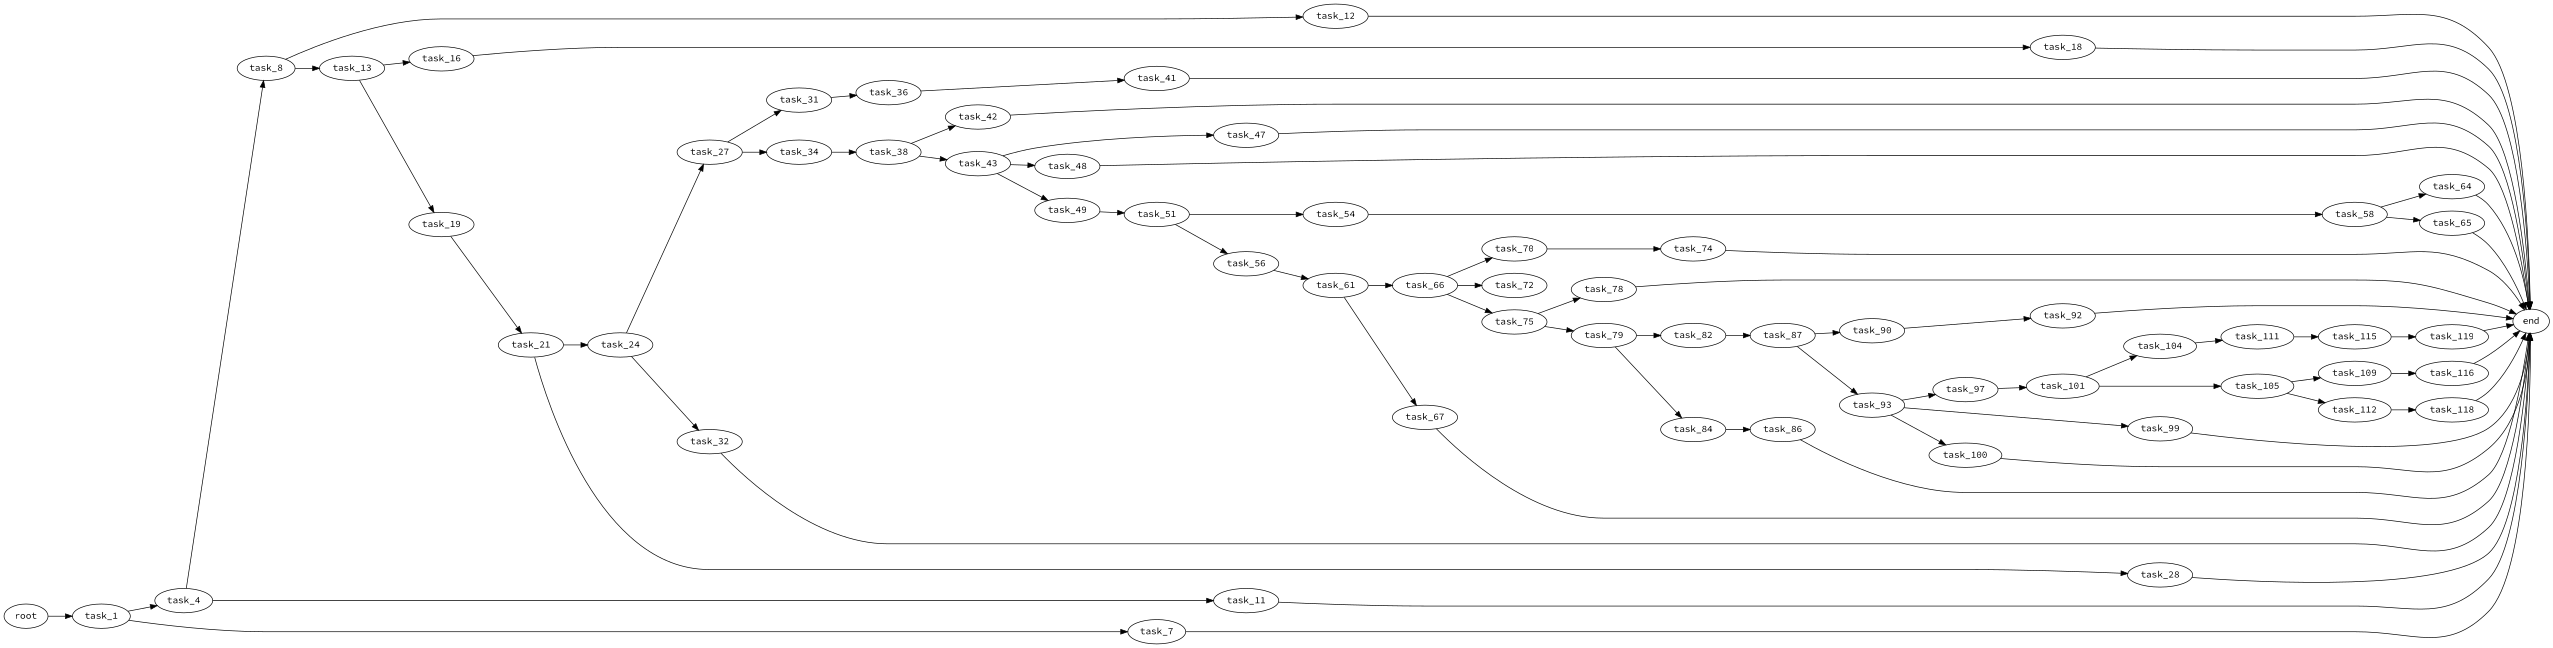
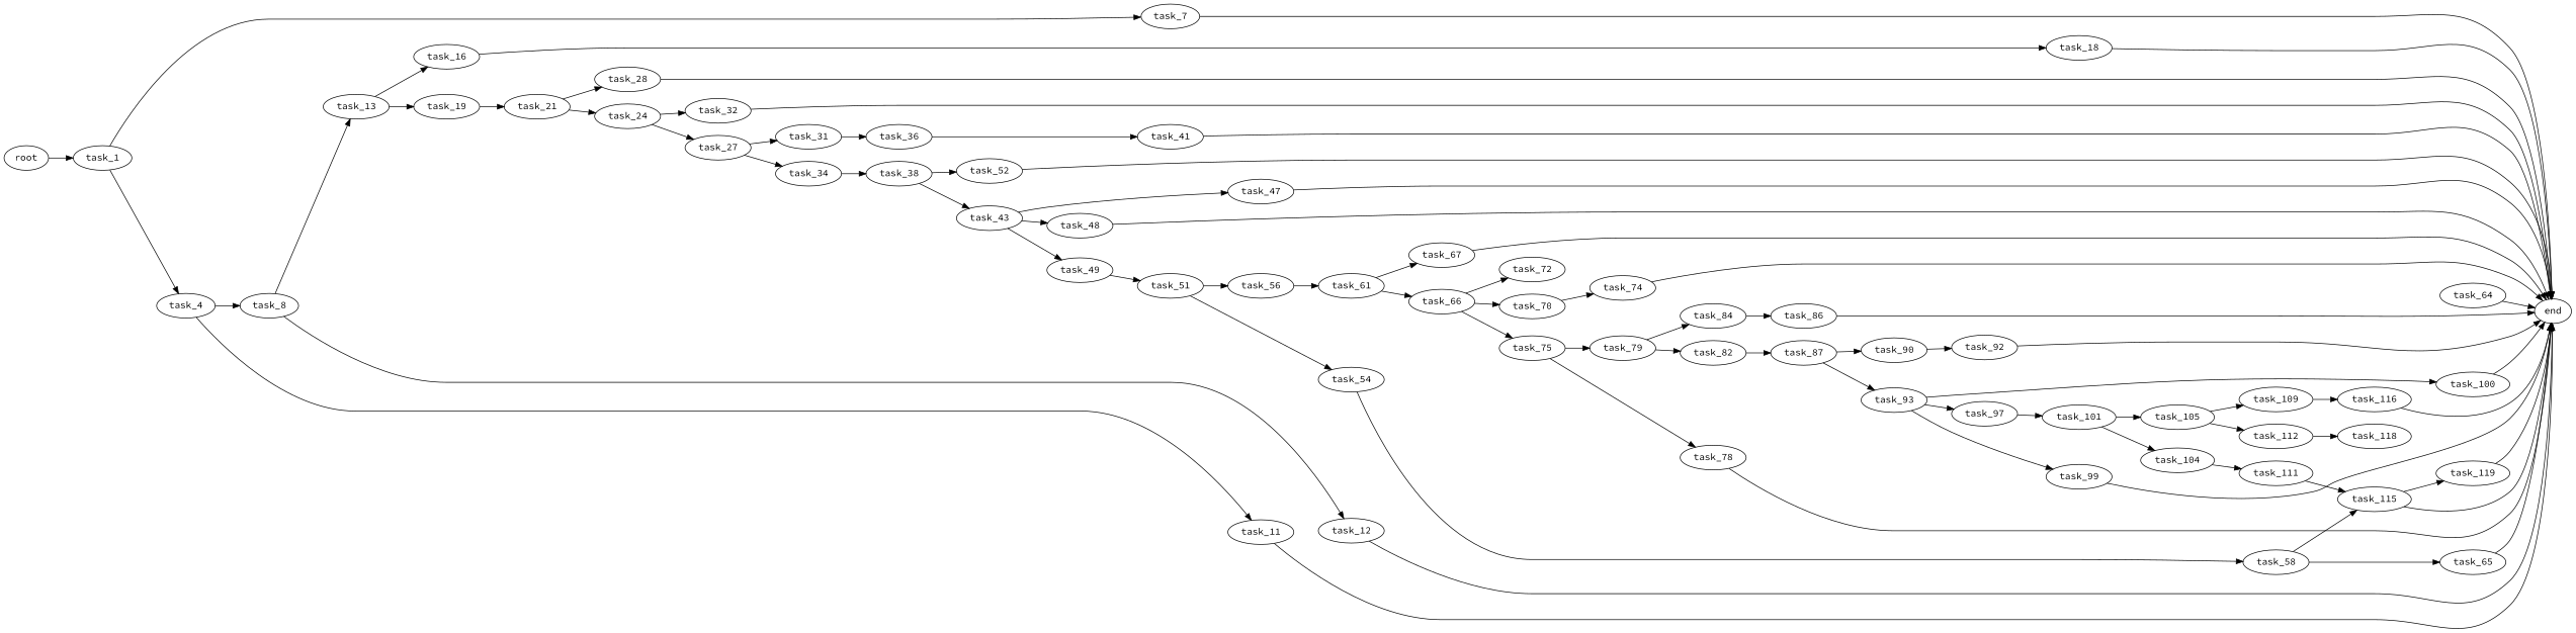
  digraph {
    fontname="Source Code Pro"
    rankdir=LR
    node [fontname="Source Code Pro"]
    edge [fontname="Source Code Pro"]
    root
    task_1
    task_4
    task_7
    task_8
    task_11
    end
    task_12
    task_13
    task_16
    task_19
    task_18
    task_21
    task_24
    task_28
    task_27
    task_32
    task_31
    task_34
    task_36
    task_38
    task_41
-   task_42
+   task_42 [label=task_52]
    task_43
    task_47
    task_48
    task_49
    task_51
    task_54
    task_56
    task_58
    task_61
    task_64
    task_65
    task_66
    task_67
    task_70
    task_72
    task_75
    task_74
    task_78
    task_79
    task_82
    task_84
    task_87
    task_86
    task_90
    task_93
    task_92
    task_97
    task_99
    task_100
    task_101
    task_104
    task_105
    task_111
    task_109
    task_112
    task_115
    task_116
    task_118
    task_119
    root -> task_1
    task_1 -> task_4
    task_1 -> task_7
    task_4 -> task_8
    task_4 -> task_11
    task_7 -> end
    task_8 -> task_12
    task_8 -> task_13
    task_11 -> end
    task_12 -> end
    task_13 -> task_16
    task_13 -> task_19
    task_16 -> task_18
    task_19 -> task_21
    task_18 -> end
    task_21 -> task_24
    task_21 -> task_28
    task_24 -> task_27
    task_24 -> task_32
    task_28 -> end
    task_27 -> task_31
    task_27 -> task_34
    task_32 -> end
    task_31 -> task_36
    task_34 -> task_38
    task_36 -> task_41
    task_38 -> task_42
    task_38 -> task_43
    task_41 -> end
    task_42 -> end
    task_43 -> task_47
    task_43 -> task_48
    task_43 -> task_49
    task_47 -> end
    task_48 -> end
    task_49 -> task_51
    task_51 -> task_54
    task_51 -> task_56
    task_54 -> task_58
    task_56 -> task_61
-   task_58 -> task_64
+   task_58 -> task_115
    task_58 -> task_65
    task_61 -> task_66
    task_61 -> task_67
    task_64 -> end
    task_65 -> end
    task_66 -> task_70
    task_66 -> task_72
    task_66 -> task_75
    task_67 -> end
    task_70 -> task_74
    task_75 -> task_78
    task_75 -> task_79
    task_74 -> end
    task_78 -> end
    task_79 -> task_82
    task_79 -> task_84
    task_82 -> task_87
    task_84 -> task_86
    task_87 -> task_90
    task_87 -> task_93
    task_86 -> end
    task_90 -> task_92
    task_93 -> task_97
    task_93 -> task_99
    task_93 -> task_100
    task_92 -> end
    task_97 -> task_101
    task_99 -> end
    task_100 -> end
    task_101 -> task_104
    task_101 -> task_105
    task_104 -> task_111
    task_105 -> task_109
    task_105 -> task_112
    task_111 -> task_115
    task_109 -> task_116
    task_112 -> task_118
    task_115 -> task_119
    task_116 -> end
-   task_118 -> end
+   task_115 -> end
    task_119 -> end
  }
